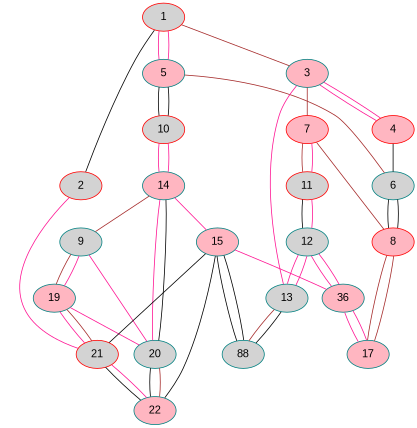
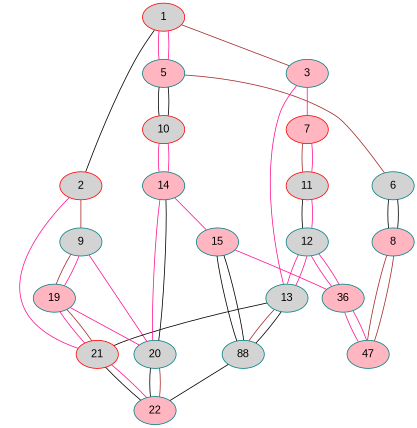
  graph {
    fontname="Liberation Sans"
    node [color=teal fillcolor=lightgrey fontname="Liberation Sans" style=filled]
    edge [color=deeppink fontname="Liberation Sans"]
    1 [color=red]
    2 [color=red]
    5 [fillcolor=lightpink]
    3 [fillcolor=lightpink]
    9
    21 [color=red]
    6
    10 [color=red]
-   4 [color=red fillcolor=lightpink]
    7 [color=red fillcolor=lightpink]
    13
    19 [fillcolor=lightpink]
    20
    22 [fillcolor=lightpink]
-   8 [color=red fillcolor=lightpink]
+   8 [fillcolor=lightpink]
    11 [color=red]
    n17 [label=88]
    14 [fillcolor=lightpink]
-   17 [fillcolor=lightpink]
+   17 [fillcolor=lightpink label=47]
    12
    15 [fillcolor=lightpink]
    n22 [fillcolor=lightpink label=36]
    1 -- 2 [color=black]
    1 -- 5
    1 -- 5
    1 -- 3 [color=brown]
-   14 -- 9 [color=brown]
+   2 -- 9 [color=brown]
    2 -- 21
    5 -- 6 [color=brown]
    5 -- 10 [color=black]
    5 -- 10 [color=black]
-   3 -- 4
-   3 -- 4
-   3 -- 7 [color=brown]
+   3 -- 7
    3 -- 13
    9 -- 19 [color=brown]
    9 -- 19
    9 -- 20
    21 -- 22 [color=black]
    21 -- 22
    6 -- 8 [color=black]
    6 -- 8 [color=black]
    10 -- 14
    10 -- 14
-   4 -- 6 [color=black]
-   7 -- 8 [color=brown]
    7 -- 11 [color=brown]
    7 -- 11
-   15 -- 21 [color=black]
+   13 -- 21 [color=black]
    13 -- n17 [color=brown]
    13 -- n17 [color=black]
    19 -- 21
    19 -- 21 [color=brown]
    19 -- 20
    20 -- 22 [color=black]
    20 -- 22 [color=brown]
    8 -- 17 [color=brown]
    8 -- 17 [color=brown]
    11 -- 12 [color=black]
    11 -- 12
-   15 -- 22 [color=black]
+   n17 -- 22 [color=black]
    14 -- 20
    14 -- 20 [color=black]
    14 -- 15
    12 -- 13
    12 -- 13
    12 -- n22
    12 -- n22
    15 -- n17 [color=black]
    15 -- n17 [color=black]
    15 -- n22
    n22 -- 17
    n22 -- 17
  }
